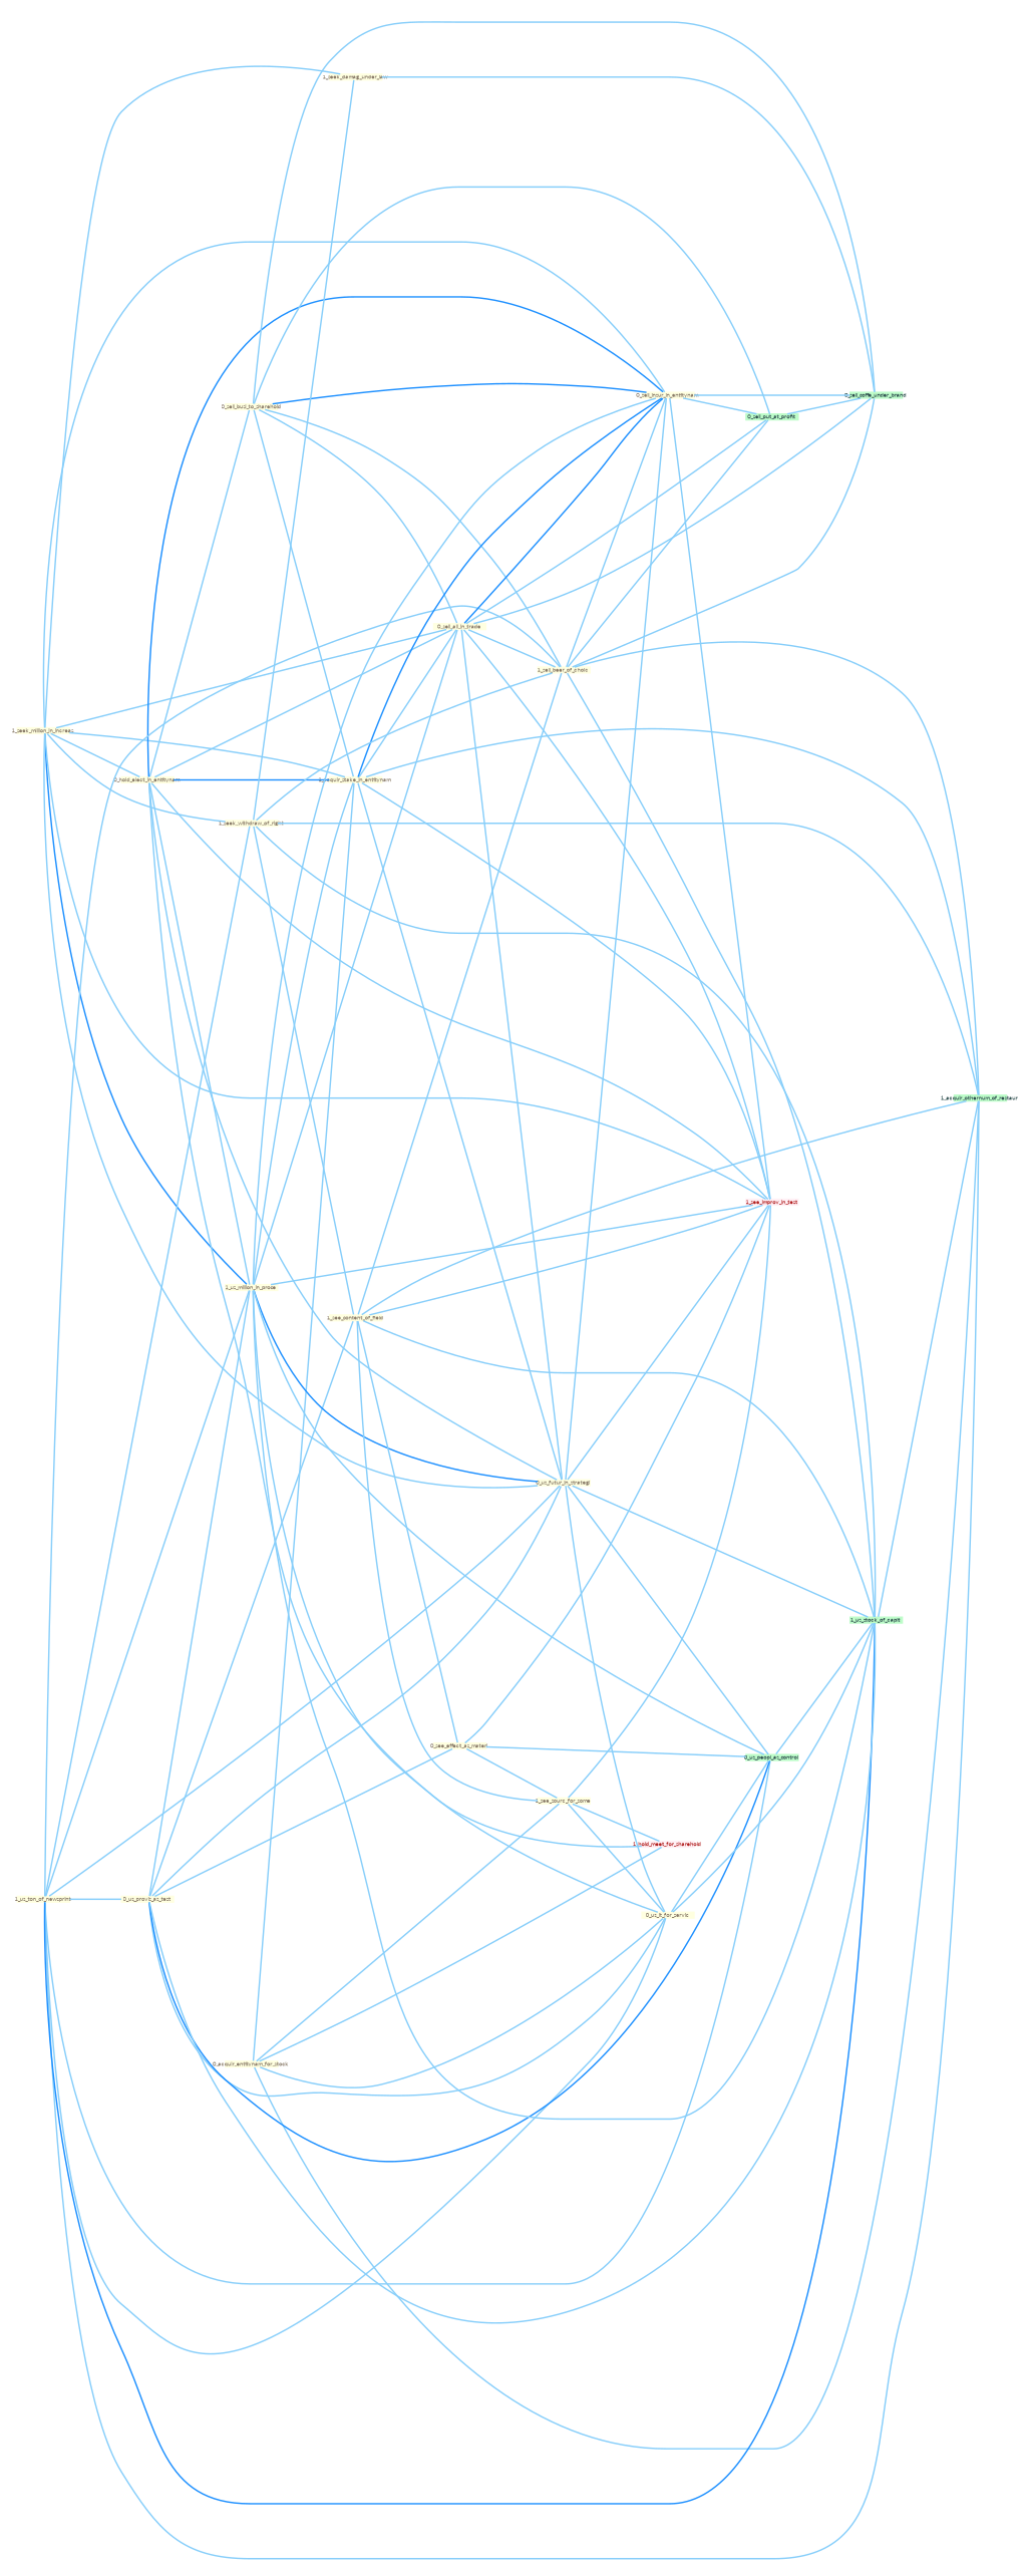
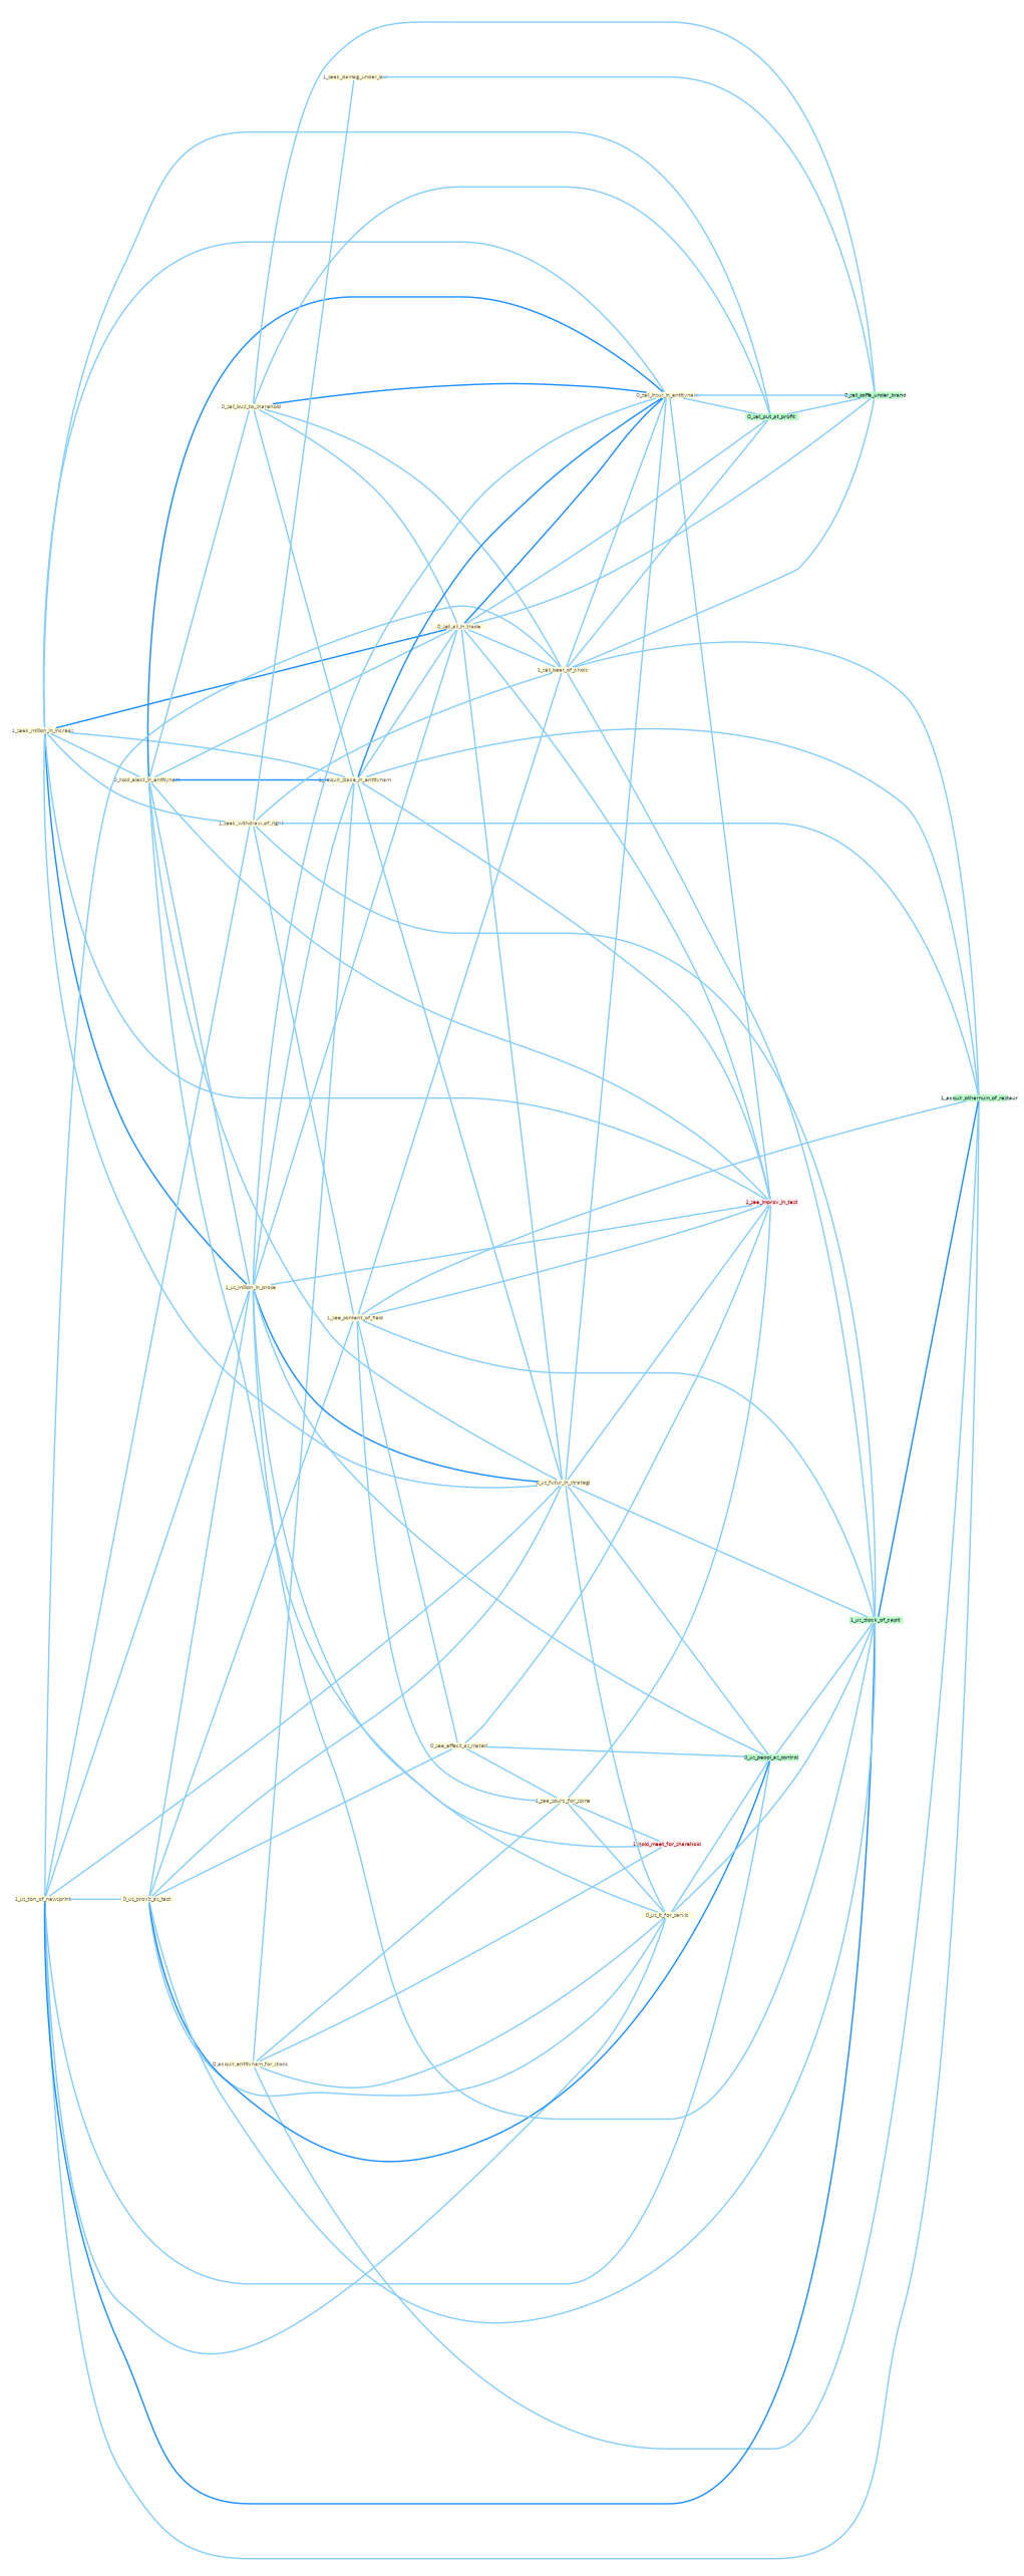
  graph {
    fontname=Lato
    rankdir=LR
    node [color="#ffffe0" fixedsize=true fontcolor="#8b7d6b" fontname=Lato fontsize=4 shape=polygon style=filled]
    edge [color="#87cefa" fontname=Lato w=1]
    "1_seek_million_in_increas " [height=.06 width=.5]
    "0_hold_elect_in_entitynam " [height=.06 width=.5]
    n3 [height=.06 label="0_sell_busi_to_sharehold" width=.5]
    "0_acquir_entitynam_for_stock " [height=.06 width=.5]
    "1_us_ton_of_newsprint " [height=.06 width=.5]
    "0_us_provis_as_test " [height=.06 width=.5]
    "1_us_million_in_proce " [height=.06 width=.5]
    "1_acquir_stake_in_entitynam " [height=.06 width=.5]
    "1_seek_withdraw_of_right " [height=.06 width=.5]
    "0_sell_all_in_trade " [height=.06 width=.5]
    "1_seek_damag_under_law " [height=.06 width=.5]
    "0_us_futur_in_strategi " [height=.06 width=.5]
    "1_see_content_of_field " [height=.06 width=.5]
    "0_see_effect_as_materi " [height=.06 width=.5]
    "1_sell_beer_of_choic " [height=.06 width=.5]
    "1_see_sourc_for_some " [height=.06 width=.5]
    "0_us_it_for_servic " [height=.06 width=.5]
    "0_sell_insur_in_entitynam " [height=.06 width=.5]
    n19 [color="#fff0f5" fontcolor="#b22222" height=.06 label="1_see_improv_in_test" width=.5]
    "1_hold_meet_for_sharehold " [color="#fff0f5" fontcolor="#b22222" height=.06 width=.5]
    "0_sell_put_at_profit " [color="#BDFCC9" fontcolor="#2f4f4f" height=.06 width=.5]
    "0_sell_coffe_under_brand " [color="#BDFCC9" fontcolor="#2f4f4f" height=.06 width=.5]
    "1_acquir_othernum_of_restaur " [color="#BDFCC9" fontcolor="#2f4f4f" height=.06 width=.5]
    "0_us_peopl_as_control " [color="#BDFCC9" fontcolor="#2f4f4f" height=.06 width=.5]
    "1_us_stock_of_capit " [color="#BDFCC9" fontcolor="#2f4f4f" height=.06 width=.5]
    subgraph sub_1 {
      "1_seek_million_in_increas "
      "0_hold_elect_in_entitynam "
      n3
      "0_acquir_entitynam_for_stock "
      "1_us_ton_of_newsprint "
      "0_us_provis_as_test "
      "1_us_million_in_proce "
      "1_acquir_stake_in_entitynam "
      "1_seek_withdraw_of_right "
      "0_sell_all_in_trade "
      "1_seek_damag_under_law "
      "0_us_futur_in_strategi "
      "1_see_content_of_field "
      "0_see_effect_as_materi "
      "1_sell_beer_of_choic "
      "1_see_sourc_for_some "
      "0_us_it_for_servic "
      "0_sell_insur_in_entitynam "
    }
    subgraph sub_2 {
      n19
      "1_hold_meet_for_sharehold "
    }
    "1_seek_million_in_increas " -- "0_hold_elect_in_entitynam "
    "1_seek_million_in_increas " -- "1_us_million_in_proce " [color="#1e90ff" w=2]
    "1_seek_million_in_increas " -- "1_acquir_stake_in_entitynam "
    "1_seek_million_in_increas " -- "1_seek_withdraw_of_right "
-   "1_seek_million_in_increas " -- "0_sell_all_in_trade "
-   "1_seek_million_in_increas " -- "1_seek_damag_under_law "
+   "1_seek_million_in_increas " -- "0_sell_all_in_trade " [color="#1e90ff"]
+   "1_seek_million_in_increas " -- "0_sell_put_at_profit "
    "1_seek_million_in_increas " -- "0_us_futur_in_strategi "
    "1_seek_million_in_increas " -- "0_sell_insur_in_entitynam "
    "1_seek_million_in_increas " -- n19
    "0_hold_elect_in_entitynam " -- n3
    "0_hold_elect_in_entitynam " -- "1_us_million_in_proce "
    "0_hold_elect_in_entitynam " -- "1_acquir_stake_in_entitynam " [color="#1e90ff" w=2]
    "0_hold_elect_in_entitynam " -- "0_sell_all_in_trade "
    "0_hold_elect_in_entitynam " -- "0_us_futur_in_strategi "
    "0_hold_elect_in_entitynam " -- "0_sell_insur_in_entitynam " [color="#1e90ff" w=2]
    "0_hold_elect_in_entitynam " -- n19
    "0_hold_elect_in_entitynam " -- "1_hold_meet_for_sharehold "
    n3 -- "1_acquir_stake_in_entitynam "
    n3 -- "0_sell_all_in_trade "
    n3 -- "1_sell_beer_of_choic "
    n3 -- "0_sell_insur_in_entitynam " [color="#1e90ff" w=2]
    n3 -- "0_sell_put_at_profit "
    n3 -- "0_sell_coffe_under_brand "
    "0_acquir_entitynam_for_stock " -- "1_acquir_stake_in_entitynam "
    "0_acquir_entitynam_for_stock " -- "1_see_sourc_for_some "
    "0_acquir_entitynam_for_stock " -- "0_us_it_for_servic "
    "0_acquir_entitynam_for_stock " -- "1_hold_meet_for_sharehold "
    "0_acquir_entitynam_for_stock " -- "1_acquir_othernum_of_restaur "
    "1_us_ton_of_newsprint " -- "0_us_provis_as_test "
    "1_us_ton_of_newsprint " -- "1_us_million_in_proce "
    "1_us_ton_of_newsprint " -- "1_seek_withdraw_of_right "
    "1_us_ton_of_newsprint " -- "0_us_futur_in_strategi "
    "1_us_ton_of_newsprint " -- "1_sell_beer_of_choic "
    "1_us_ton_of_newsprint " -- "0_us_it_for_servic "
    "1_us_ton_of_newsprint " -- "1_acquir_othernum_of_restaur "
    "1_us_ton_of_newsprint " -- "0_us_peopl_as_control "
    "1_us_ton_of_newsprint " -- "1_us_stock_of_capit " [color="#1e90ff" w=2]
    "0_us_provis_as_test " -- "1_us_million_in_proce "
    "0_us_provis_as_test " -- "0_us_futur_in_strategi "
    "0_us_provis_as_test " -- "1_see_content_of_field "
    "0_us_provis_as_test " -- "0_see_effect_as_materi "
    "0_us_provis_as_test " -- "0_us_it_for_servic "
    "0_us_provis_as_test " -- "0_us_peopl_as_control " [color="#1e90ff" w=2]
    "0_us_provis_as_test " -- "1_us_stock_of_capit "
    "1_us_million_in_proce " -- "1_acquir_stake_in_entitynam "
    "1_us_million_in_proce " -- "0_sell_all_in_trade "
    "1_us_million_in_proce " -- "0_us_futur_in_strategi " [color="#1e90ff" w=2]
    "1_us_million_in_proce " -- "0_us_it_for_servic "
    "1_us_million_in_proce " -- "0_sell_insur_in_entitynam "
    "1_us_million_in_proce " -- n19
    "1_us_million_in_proce " -- "0_us_peopl_as_control "
    "1_us_million_in_proce " -- "1_us_stock_of_capit "
    "1_acquir_stake_in_entitynam " -- "0_sell_all_in_trade "
    "1_acquir_stake_in_entitynam " -- "0_us_futur_in_strategi "
    "1_acquir_stake_in_entitynam " -- "0_sell_insur_in_entitynam " [color="#1e90ff" w=2]
    "1_acquir_stake_in_entitynam " -- n19
    "1_acquir_stake_in_entitynam " -- "1_acquir_othernum_of_restaur "
    "1_seek_withdraw_of_right " -- "1_seek_damag_under_law "
    "1_seek_withdraw_of_right " -- "1_see_content_of_field "
    "1_seek_withdraw_of_right " -- "1_sell_beer_of_choic "
    "1_seek_withdraw_of_right " -- "1_acquir_othernum_of_restaur "
    "1_seek_withdraw_of_right " -- "1_us_stock_of_capit "
    "0_sell_all_in_trade " -- "0_us_futur_in_strategi "
    "0_sell_all_in_trade " -- "1_sell_beer_of_choic "
    "0_sell_all_in_trade " -- "0_sell_insur_in_entitynam " [color="#1e90ff" w=2]
    "0_sell_all_in_trade " -- n19
    "0_sell_all_in_trade " -- "0_sell_put_at_profit "
    "0_sell_all_in_trade " -- "0_sell_coffe_under_brand "
    "1_seek_damag_under_law " -- "0_sell_coffe_under_brand "
    "0_us_futur_in_strategi " -- "0_us_it_for_servic "
    "0_us_futur_in_strategi " -- "0_sell_insur_in_entitynam "
    "0_us_futur_in_strategi " -- n19
    "0_us_futur_in_strategi " -- "0_us_peopl_as_control "
    "0_us_futur_in_strategi " -- "1_us_stock_of_capit "
    "1_see_content_of_field " -- "0_see_effect_as_materi "
    "1_see_content_of_field " -- "1_sell_beer_of_choic "
    "1_see_content_of_field " -- "1_see_sourc_for_some "
    "1_see_content_of_field " -- n19
    "1_see_content_of_field " -- "1_acquir_othernum_of_restaur "
    "1_see_content_of_field " -- "1_us_stock_of_capit "
    "0_see_effect_as_materi " -- "1_see_sourc_for_some "
    "0_see_effect_as_materi " -- n19
    "0_see_effect_as_materi " -- "0_us_peopl_as_control "
    "1_sell_beer_of_choic " -- "0_sell_insur_in_entitynam "
    "1_sell_beer_of_choic " -- "0_sell_put_at_profit "
    "1_sell_beer_of_choic " -- "0_sell_coffe_under_brand "
    "1_sell_beer_of_choic " -- "1_acquir_othernum_of_restaur "
    "1_sell_beer_of_choic " -- "1_us_stock_of_capit "
    "1_see_sourc_for_some " -- "0_us_it_for_servic "
    "1_see_sourc_for_some " -- n19
    "1_see_sourc_for_some " -- "1_hold_meet_for_sharehold "
    "0_us_it_for_servic " -- "0_us_peopl_as_control "
    "0_us_it_for_servic " -- "1_us_stock_of_capit "
    "0_sell_insur_in_entitynam " -- n19
    "0_sell_insur_in_entitynam " -- "0_sell_put_at_profit "
    "0_sell_insur_in_entitynam " -- "0_sell_coffe_under_brand "
    "0_sell_put_at_profit " -- "0_sell_coffe_under_brand "
    "0_us_peopl_as_control " -- "1_us_stock_of_capit "
-   "1_us_stock_of_capit " -- "1_acquir_othernum_of_restaur "
+   "1_us_stock_of_capit " -- "1_acquir_othernum_of_restaur " [color="#1e90ff"]
  }
